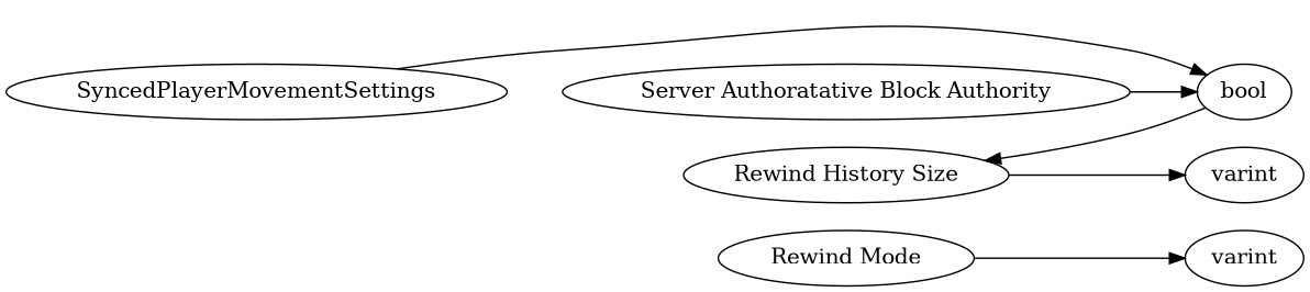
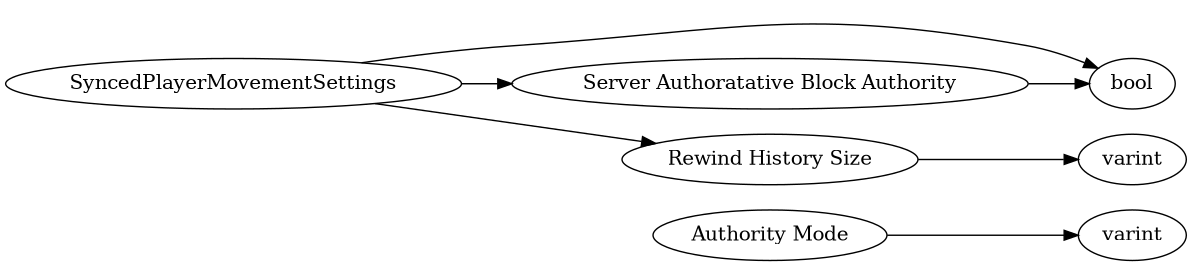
  digraph {
    rankdir=LR
    n1 [label=varint]
    n2 [label=varint]
    n3 [label=bool]
    n4 [label=SyncedPlayerMovementSettings]
    n5 [label="Rewind History Size"]
    n6 [label="Server Authoratative Block Authority"]
-   n7 [label="Rewind Mode"]
+   n7 [label="Authority Mode"]
    subgraph sub_1 {
      rank=max
      n1
      n2
      n3
    }
    n4 -> n3
-   n3 -> n5
+   n4 -> n5
+   n4 -> n6
    n5 -> n2
    n6 -> n3
    n7 -> n1
  }
